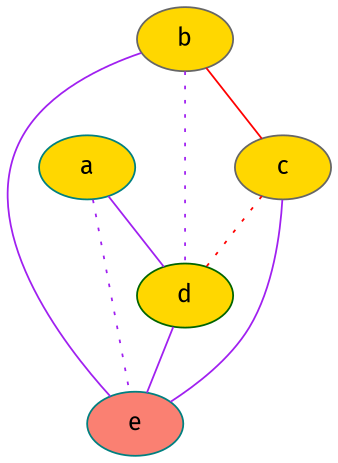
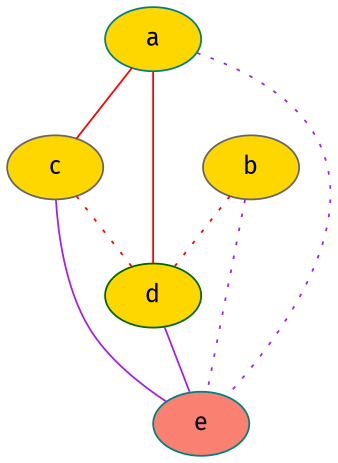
  graph {
    fontname="Fira Sans"
    node [color=teal fillcolor=gold fontname="Fira Sans" style=filled]
    edge [color=purple fontname="Fira Sans" style=dotted]
    d [color=darkgreen]
    a
    e [fillcolor=salmon]
    b [color=gray40]
    c [color=gray40]
    d -- e [style=""]
-   a -- d [style=""]
+   a -- d [color=red style=""]
    a -- e
-   b -- d
-   b -- e [style=solid]
-   b -- c [color=red style=""]
+   b -- d [color=red]
+   b -- e
+   a -- c [color=red style=""]
    c -- d [color=red]
    c -- e [style=solid]
  }
